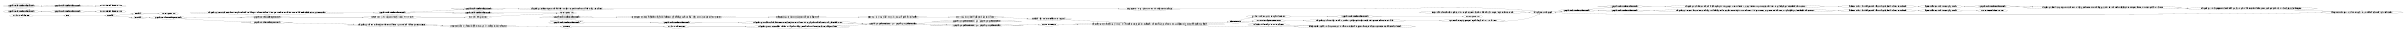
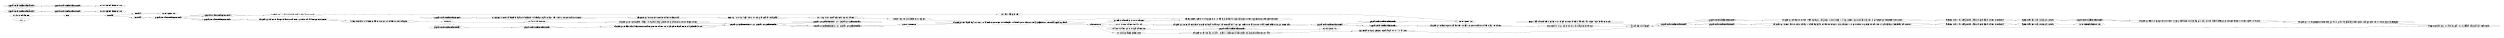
  digraph {
    fontname="DejaVu Sans Mono"
    rankdir=LR
    node [fontname="DejaVu Sans Mono"]
    edge [fontname="DejaVu Sans Mono"]
+   n1 [label=START]
    n2 [label=input]
    n3 [label="IsKimHere()"]
    n4 [label="IsKimHere()" shape=diamond]
    n5 [label="!(IsKimHere())" shape=diamond]
    n6 [label="The Hanged Man: It feels like the leg is going to come off along with the boot, but you are able to get the boot to move a centimetre or two."]
    n7 [label="Variable[\"yard.hanged_boots_right\"]  and  Variable[\"yard.hanged_boots_left\"]"]
    n8 [label="Variable[\"yard.hanged_boots_right\"]  and  Variable[\"yard.hanged_boots_left\"]" shape=diamond]
    n9 [label="!(Variable[\"yard.hanged_boots_right\"]  and  Variable[\"yard.hanged_boots_left\"])" shape=diamond]
    n10 [label="Ice Bear Fridge: Whatever you're planning to do, you need to do it before you catch pneumonia in the cold draft coming from deep inside the fridge."]
    n11 [label="The Hanged Man: It's heavier than you'd think. You're forced to drop it back down immediately. The corpse lands on the ground with a nauseating thud, looking even sadder than before."]
    n12 [label=getting_boots_hub]
    n13 [label="The Hanged Man: Something cracks in the left leg -- it really is about to come off. The leg, I mean. Not the boot."]
    n14 [label="Visual Calculus: You may want to slow down. Don't tear into it like that."]
    n15 [label="You: Take stock of the damage."]
    n16 [label="Cunoesse: \"Look -- he's skinning the fucker up good. *Puukko* style.\""]
    n17 [label="Cuno: \"Hell. Keep at it, pig!\""]
    n18 [label="Jump to: [autopsy hub]"]
    n19 [label="The Hanged Man: Before you can grab hold of the boot, you hear a voice coming out of the dead man's mouth. It's the voice of Lieutenant Kim Kitsuragi, telling you to stop whatever you're doing."]
    n20 [label="The Hanged Man: You're sabotaging the crime scene, and yet you haven't even finished the field autopsy. Come back later when you're done with the investigation."]
    n21 [label="Physical Instrument: Damn, you're out of shape... In your defence, the corpse *was* quite slippery."]
    n22 [label="Cuno: \"Whoah. Cuno's little *sneak-pig's* back for the booty... \""]
    n23 [label="Cunoesse: \"Yeah, fuck it to pieces for us. Liar cop!\""]
    n24 [label="Variable[\"doomed.fridge_corpse_in_fridge\"]"]
    n25 [label="Variable[\"doomed.fridge_corpse_in_fridge\"]" shape=diamond]
    n26 [label="Jump to: [ICE BEAR FRIDGE MAIN HUB]"]
    n27 [label="!(Variable[\"doomed.fridge_corpse_in_fridge\"])" shape=diamond]
    n28 [label="Jump to: [autopsy hub]"]
    n29 [label="You: Step on the corpse as you pull on the boots."]
    n30 [label="You: Pick up the body and try to shake the boots off."]
+   n31 [label="You: Try to twist the boots off one by one."]
    n32 [label="You: Adjust his seating position first."]
    n33 [label=pulling_hub]
    n34 [label="You: Pull on the right boot."]
    n35 [label="The Hanged Man: It's not completely useless. You're able to reveal a little more of the putrid polymer sock beneath the boot."]
    n36 [label="You: Pull on the left boot."]
    n37 [label="Variable[\"doomed.fridge_corpse_in_fridge\"]"]
    n38 [label="Variable[\"doomed.fridge_corpse_in_fridge\"]" shape=diamond]
    n39 [label="!(Variable[\"doomed.fridge_corpse_in_fridge\"])" shape=diamond]
    n40 [label="Jump to: [autopsy hub]"]
    n41 [label="Kim Kitsuragi: \"I thought we decided to leave it to Processing.\" The lieutenant shakes his head. \"Let's not turn this into some kind of circus.\""]
    n42 [label="Interfacing: Damn it, this is turning into some sort of mega-puzzle."]
    n43 [label="Logic: Okay, so you can *sneak* out of your room maybe, after he's gone asleep..."]
    n44 [label="Variable[\"doomed.fridge_corpse_in_fridge\"]"]
    n45 [label="Variable[\"doomed.fridge_corpse_in_fridge\"]" shape=diamond]
    n46 [label="!(Variable[\"doomed.fridge_corpse_in_fridge\"])" shape=diamond]
    n47 [label="The Hanged Man: This is the right method. It takes some time, but eventually the boots come off -- with nasty slices of polymer sock stuck to even bigger pieces of skin and rotting flesh."]
    n48 [label="The Hanged Man: He's too heavy to move by yourself -- a great mass of dead muscles, with hoarfrost covering his milky eyes."]
    n49 [label="Variable[\"doomed.fridge_corpse_in_fridge\"]"]
    n50 [label="Variable[\"doomed.fridge_corpse_in_fridge\"]" shape=diamond]
    n51 [label="Jump to: [ICE BEAR FRIDGE MAIN HUB]"]
    n52 [label="!(Variable[\"doomed.fridge_corpse_in_fridge\"])" shape=diamond]
    n53 [label="Perception (Smell): Yes. These absolutely need to be washed before. The stink is incredible."]
    n54 [label="Reaction Speed: Didn't the Whirling have a kitchen?"]
    n55 [label="The Hanged Man: The body is reluctant to let go of the boots -- as though they were its last bit of dignity."]
    n56 [label="Physical Instrument: You're going to need to summon all your strength for this undertaking."]
    n57 [label="Variable[\"doomed.fridge_corpse_in_fridge\"]"]
    n58 [label="Variable[\"doomed.fridge_corpse_in_fridge\"]" shape=diamond]
    n59 [label="!(Variable[\"doomed.fridge_corpse_in_fridge\"])" shape=diamond]
    n60 [label="Empathy: See? The corpse doesn't care if you try to take his boots. He doesn't need them. He's probably *glad* to get rid of them."]
    n61 [label="Variable[\"TASK.perform_field_autopsy_done\"]"]
    n62 [label="Variable[\"TASK.perform_field_autopsy_done\"]" shape=diamond]
    n63 [label="!(Variable[\"TASK.perform_field_autopsy_done\"])" shape=diamond]
    n64 [label="The Hanged Man: Not good. Let's pin this on the bear -- the ice bear tore up his legs with its claws. As for the boots -- you can't possibly do anything with them until you have cleaned and *disinfected* them thoroughly."]
    n65 [label="Perception (Smell): Yes. These absolutely need to be washed before. The stink is incredible."]
    n66 [label="Reaction Speed: Didn't the Whirling have a kitchen?"]
    n67 [label="Jump to: [pulling_hub]"]
    n68 [label="Inland Empire: Is that an accusatory glance he gave you? No... no, he's cool."]
    n69 [label="Jump to: [ICE BEAR FRIDGE MAIN HUB]"]
    n70 [label="The Hanged Man: The legs look like they've been clawed at by wild animals. As for the boots -- you can't possibly do anything with them until you have cleaned and *disinfected* them thoroughly."]
+   n1 -> n1
    n2 -> n3
    n3 -> n4
    n3 -> n5
    n4 -> n40
    n5 -> n61
    n6 -> n7
    n7 -> n8
    n7 -> n9
    n9 -> n67
    n10 -> n11
    n11 -> n12
    n12 -> n29
    n12 -> n30
+   n12 -> n31
    n12 -> n32
    n13 -> n14
    n14 -> n15
    n15 -> n44
    n16 -> n17
    n17 -> n18
    n19 -> n20
    n20 -> n21
    n21 -> n15
    n22 -> n23
    n23 -> n11
    n24 -> n24
    n24 -> n25
    n25 -> n26
    n27 -> n28
    n29 -> n10
    n30 -> n27
+   n31 -> n47
    n32 -> n48
    n33 -> n34
    n34 -> n35
    n35 -> n7
    n36 -> n2
    n37 -> n37
    n37 -> n38
    n38 -> n6
    n39 -> n19
    n41 -> n42
    n42 -> n43
    n43 -> n22
    n44 -> n45
    n44 -> n46
    n45 -> n64
    n46 -> n70
    n47 -> n57
    n48 -> n68
    n49 -> n49
    n49 -> n50
    n50 -> n51
    n52 -> n41
    n53 -> n54
    n54 -> n39
    n55 -> n56
    n56 -> n33
    n57 -> n58
    n57 -> n59
    n58 -> n18
    n59 -> n13
    n60 -> n15
    n61 -> n62
    n61 -> n63
    n62 -> n55
    n63 -> n16
    n64 -> n65
    n65 -> n66
    n66 -> n69
    n67 -> n11
    n68 -> n15
    n70 -> n53
  }
